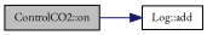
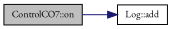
  digraph {
    rankdir=LR
    fontname="EB Garamond"
    node [color=black fontname="EB Garamond" fontsize=10 shape=record style=filled]
-   n1 [fillcolor=grey75 fontcolor=black height=0.2 label="ControlCO2::on" width=0.4]
+   n1 [fillcolor=grey75 fontcolor=black height=0.2 label="ControlCO7::on" width=0.4]
    n2 [fillcolor=white height=0.2 label="Log::add" width=0.4]
    n1 -> n2 [color=midnightblue fontname="EB Garamond" fontsize=10 labelfontname=Helvetica labelfontsize=10 style=solid]
  }
